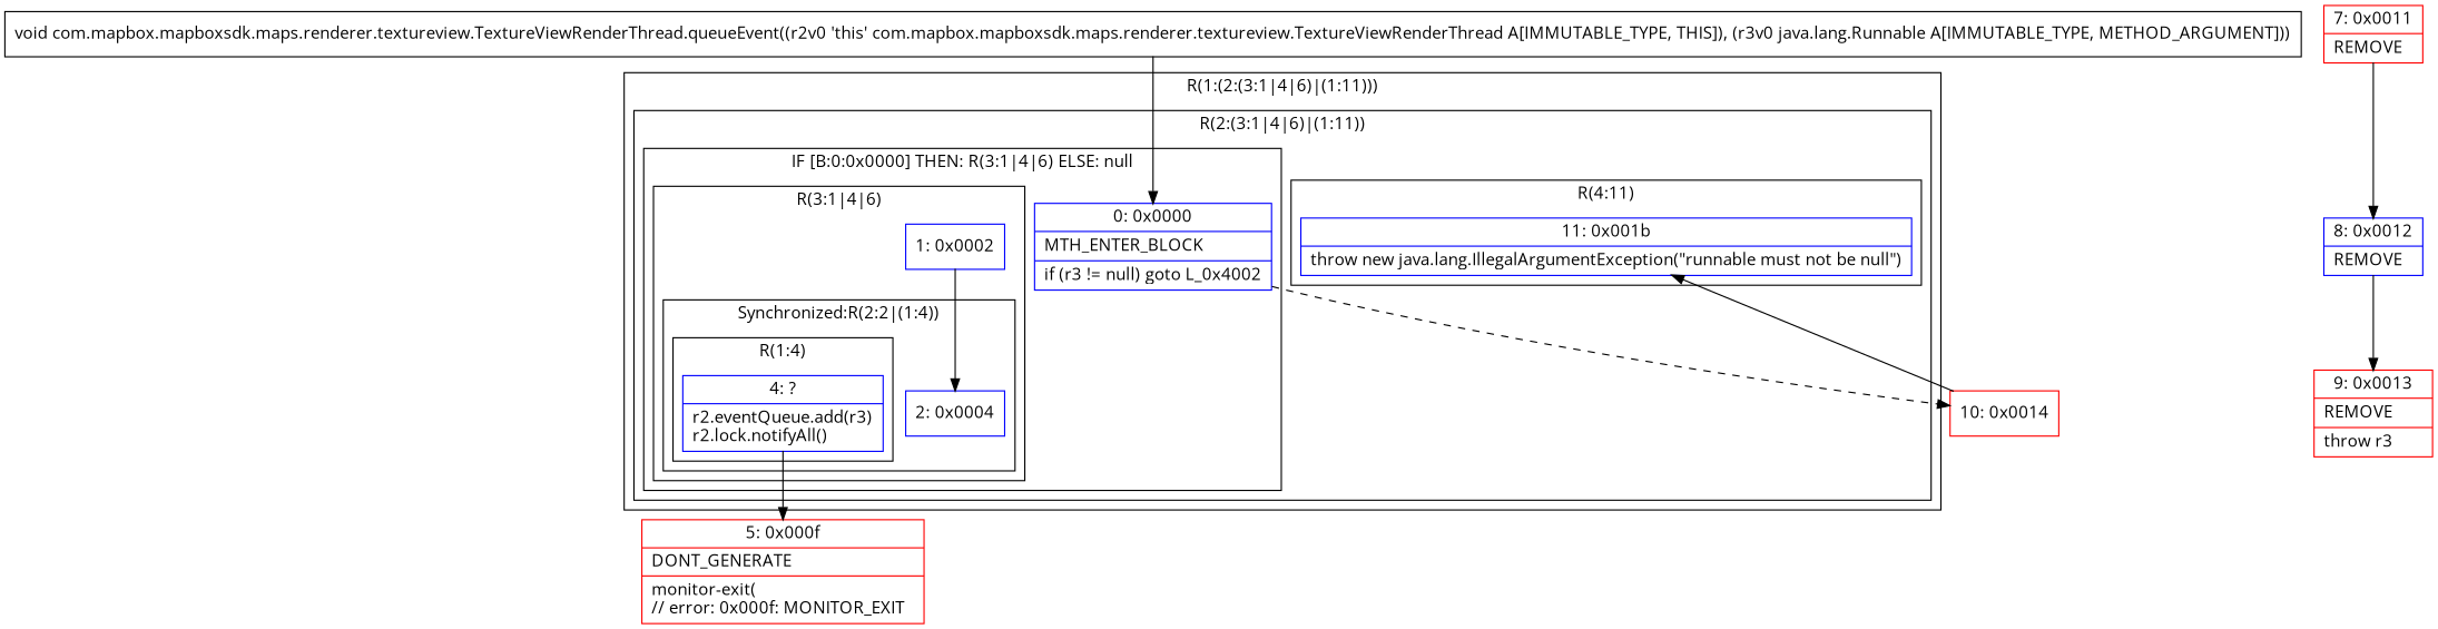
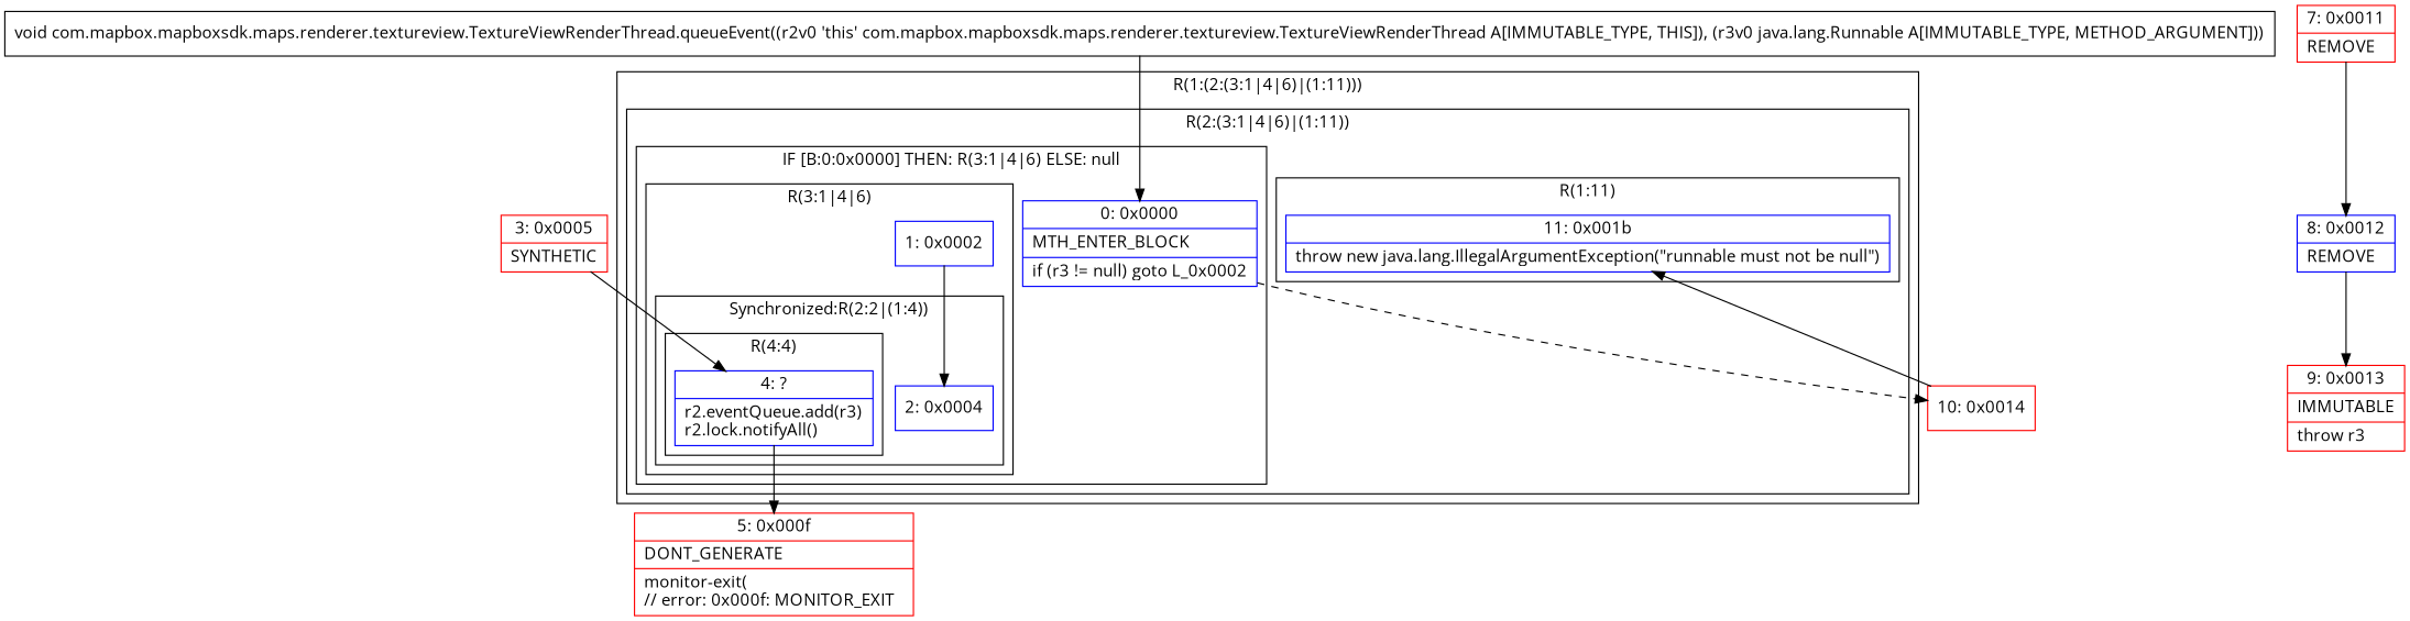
  digraph {
    fontname="Open Sans"
    node [color=blue fontname="Open Sans" shape=record]
    edge [fontname="Open Sans"]
    n1 [label="{4\:\ ?|r2.eventQueue.add(r3)\lr2.lock.notifyAll()\l}"]
    n2 [label="{2\:\ 0x0004}"]
    n3 [label="{1\:\ 0x0002}"]
-   n4 [label="{0\:\ 0x0000|MTH_ENTER_BLOCK\l|if (r3 != null) goto L_0x4002\l}"]
+   n4 [label="{0\:\ 0x0000|MTH_ENTER_BLOCK\l|if (r3 != null) goto L_0x0002\l}"]
    n5 [label="{11\:\ 0x001b|throw new java.lang.IllegalArgumentException(\"runnable must not be null\")\l}"]
    n6 [color=red label="{5\:\ 0x000f|DONT_GENERATE\l|monitor\-exit(\l\/\/ error: 0x000f: MONITOR_EXIT  \l}"]
    n7 [color=red label="{10\:\ 0x0014}"]
+   n8 [color=red label="{3\:\ 0x0005|SYNTHETIC\l}"]
    n9 [color=red label="{7\:\ 0x0011|REMOVE\l}"]
    n10 [label="{8\:\ 0x0012|REMOVE\l}"]
-   n11 [color=red label="{9\:\ 0x0013|REMOVE\l|throw r3\l}"]
+   n11 [color=red label="{9\:\ 0x0013|IMMUTABLE\l|throw r3\l}"]
    n12 [label="{void com.mapbox.mapboxsdk.maps.renderer.textureview.TextureViewRenderThread.queueEvent((r2v0 'this' com.mapbox.mapboxsdk.maps.renderer.textureview.TextureViewRenderThread A[IMMUTABLE_TYPE, THIS]), (r3v0 java.lang.Runnable A[IMMUTABLE_TYPE, METHOD_ARGUMENT])) }" color=""]
    subgraph cluster_1 {
      label="R(1:(2:(3:1|4|6)|(1:11)))"
      subgraph cluster_2 {
        label="R(2:(3:1|4|6)|(1:11))"
        subgraph cluster_3 {
          label="IF [B:0:0x0000] THEN: R(3:1|4|6) ELSE: null"
          n4
          subgraph cluster_4 {
            label="R(3:1|4|6)"
            n3
            subgraph cluster_5 {
              label="Synchronized:R(2:2|(1:4))"
              n2
              subgraph cluster_6 {
-               label="R(1:4)"
+               label="R(4:4)"
                n1
              }
            }
          }
        }
        subgraph cluster_7 {
-         label="R(4:11)"
+         label="R(1:11)"
          n5
        }
      }
    }
    n1 -> n6
    n3 -> n2
    n4 -> n7 [style=dashed]
    n7 -> n5
+   n8 -> n1
    n9 -> n10
    n10 -> n11
    n12 -> n4
  }
